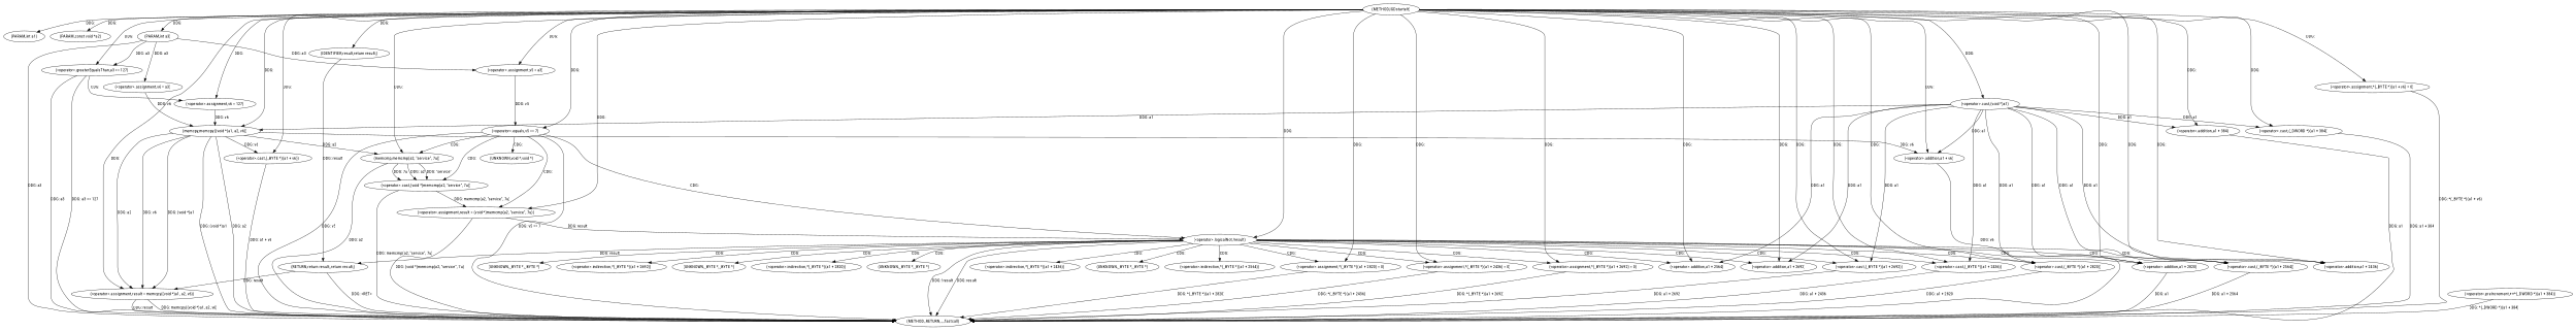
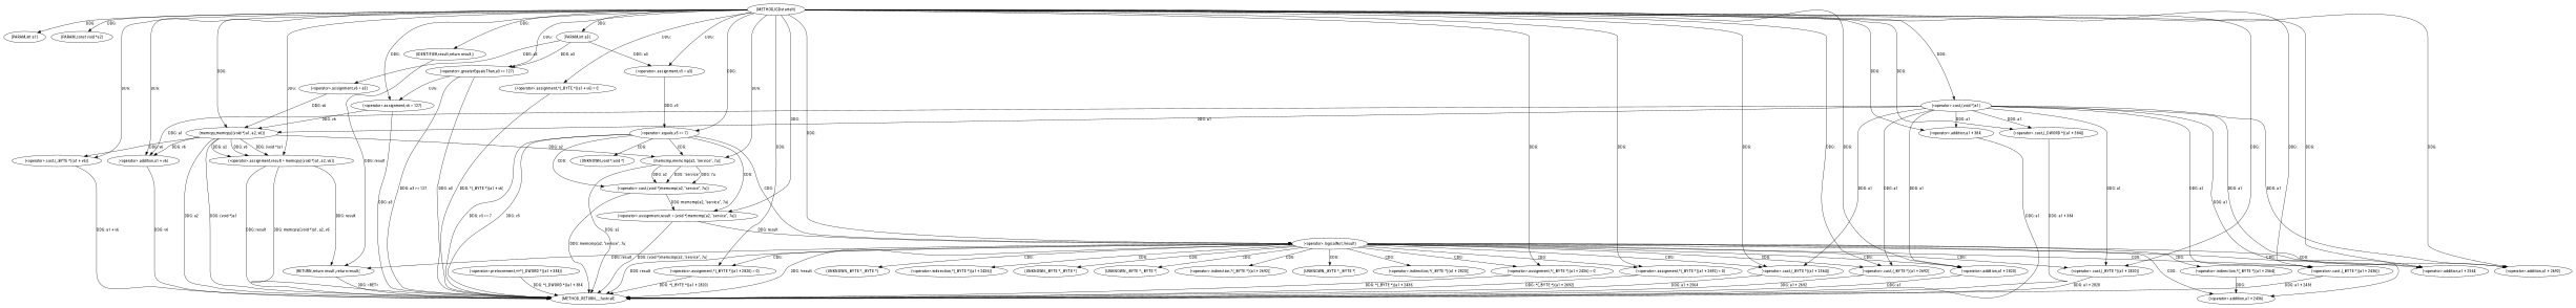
  digraph {
    fontname="Roboto Condensed"
    node [fontname="Roboto Condensed"]
    edge [fontname="Roboto Condensed"]
    n1 [label="(METHOD,IGDstartelt)"]
    n2 [label="(PARAM,int a1)"]
    n3 [label="(PARAM,const void *a2)"]
    n4 [label="(PARAM,int a3)"]
    n5 [label="(<operator>.assignment,v5 = a3)"]
    n6 [label="(<operator>.greaterEqualsThan,a3 >= 127)"]
    n7 [label="(<operator>.assignment,v6 = 127)"]
    n8 [label="(<operator>.assignment,result = memcpy((void *)a1, a2, v6))"]
    n9 [label="(memcpy,memcpy((void *)a1, a2, v6))"]
    n10 [label="(<operator>.cast,(void *)a1)"]
    n11 [label="(<operator>.assignment,*(_BYTE *)(a1 + v6) = 0)"]
    n12 [label="(<operator>.cast,(_BYTE *)(a1 + v6))"]
    n13 [label="(<operator>.addition,a1 + v6)"]
    n14 [label="(<operator>.cast,(_DWORD *)(a1 + 384))"]
    n15 [label="(<operator>.addition,a1 + 384)"]
    n16 [label="(<operator>.equals,v5 == 7)"]
    n17 [label="(<operator>.assignment,result = (void *)memcmp(a2, \"service\", 7u))"]
    n18 [label="(memcmp,memcmp(a2, \"service\", 7u))"]
    n19 [label="(<operator>.logicalNot,!result)"]
    n20 [label="(<operator>.assignment,*(_BYTE *)(a1 + 2436) = 0)"]
    n21 [label="(<operator>.cast,(_BYTE *)(a1 + 2436))"]
    n22 [label="(<operator>.addition,a1 + 2436)"]
    n23 [label="(<operator>.cast,(_BYTE *)(a1 + 2564))"]
    n24 [label="(<operator>.addition,a1 + 2564)"]
    n25 [label="(<operator>.assignment,*(_BYTE *)(a1 + 2692) = 0)"]
    n26 [label="(<operator>.cast,(_BYTE *)(a1 + 2692))"]
    n27 [label="(<operator>.addition,a1 + 2692)"]
    n28 [label="(<operator>.assignment,*(_BYTE *)(a1 + 2820) = 0)"]
    n29 [label="(<operator>.cast,(_BYTE *)(a1 + 2820))"]
    n30 [label="(<operator>.addition,a1 + 2820)"]
    n31 [label="(IDENTIFIER,result,return result;)"]
    n32 [label="(<operator>.assignment,v6 = a3)"]
    n33 [label="(METHOD_RETURN,__fastcall)"]
    n34 [label="(RETURN,return result;,return result;)"]
    n35 [label="(<operator>.cast,(void *)memcmp(a2, \"service\", 7u))"]
    n36 [label="(UNKNOWN,void *,void *)"]
    n37 [label="(<operator>.indirection,*(_BYTE *)(a1 + 2436))"]
    n38 [label="(UNKNOWN,_BYTE *,_BYTE *)"]
    n39 [label="(<operator>.indirection,*(_BYTE *)(a1 + 2564))"]
    n40 [label="(UNKNOWN,_BYTE *,_BYTE *)"]
    n41 [label="(<operator>.indirection,*(_BYTE *)(a1 + 2692))"]
    n42 [label="(UNKNOWN,_BYTE *,_BYTE *)"]
    n43 [label="(<operator>.indirection,*(_BYTE *)(a1 + 2820))"]
    n44 [label="(UNKNOWN,_BYTE *,_BYTE *)"]
    n45 [label="(<operator>.preIncrement,++*(_DWORD *)(a1 + 384))"]
    n1 -> n2 [label="DDG: "]
    n1 -> n3 [label="DDG: "]
    n1 -> n4 [label="DDG: "]
    n1 -> n5 [label="DDG: "]
    n1 -> n6 [label="DDG: "]
    n1 -> n7 [label="DDG: "]
    n1 -> n8 [label="DDG: "]
    n1 -> n9 [label="DDG: "]
    n1 -> n10 [label="DDG: "]
    n1 -> n11 [label="DDG: "]
    n1 -> n12 [label="DDG: "]
    n1 -> n13 [label="DDG: "]
    n1 -> n14 [label="DDG: "]
    n1 -> n15 [label="DDG: "]
    n1 -> n16 [label="DDG: "]
    n1 -> n17 [label="DDG: "]
    n1 -> n18 [label="DDG: "]
    n1 -> n19 [label="DDG: "]
    n1 -> n20 [label="DDG: "]
    n1 -> n21 [label="DDG: "]
-   n1 -> n22 [label="DDG: "]
+   n39 -> n22 [label="DDG: "]
    n1 -> n23 [label="DDG: "]
    n1 -> n24 [label="DDG: "]
    n1 -> n25 [label="DDG: "]
    n1 -> n26 [label="DDG: "]
    n1 -> n27 [label="DDG: "]
    n1 -> n28 [label="DDG: "]
    n1 -> n29 [label="DDG: "]
    n1 -> n30 [label="DDG: "]
    n1 -> n31 [label="DDG: "]
    n4 -> n5 [label="DDG: a3"]
    n4 -> n6 [label="DDG: a3"]
    n4 -> n32 [label="DDG: a3"]
-   n4 -> n33 [label="DDG: a3"]
+   n7 -> n33 [label="DDG: a3"]
    n5 -> n16 [label="DDG: v5"]
    n6 -> n7 [label="CDG: "]
    n6 -> n33 [label="DDG: a3 >= 127"]
    n6 -> n33 [label="DDG: a3"]
    n7 -> n9 [label="DDG: v6"]
    n8 -> n33 [label="DDG: memcpy((void *)a1, a2, v6)"]
    n8 -> n33 [label="DDG: result"]
-   n34 -> n8 [label="DDG: result"]
+   n8 -> n34 [label="DDG: result"]
    n9 -> n8 [label="DDG: (void *)a1"]
    n9 -> n8 [label="DDG: a2"]
    n9 -> n8 [label="DDG: v6"]
    n9 -> n12 [label="DDG: v6"]
    n9 -> n13 [label="DDG: v6"]
    n9 -> n18 [label="DDG: a2"]
    n9 -> n33 [label="DDG: (void *)a1"]
    n9 -> n33 [label="DDG: a2"]
    n10 -> n9 [label="DDG: a1"]
    n10 -> n13 [label="DDG: a1"]
    n10 -> n14 [label="DDG: a1"]
    n10 -> n15 [label="DDG: a1"]
    n10 -> n21 [label="DDG: a1"]
    n10 -> n22 [label="DDG: a1"]
    n10 -> n23 [label="DDG: a1"]
    n10 -> n24 [label="DDG: a1"]
    n10 -> n26 [label="DDG: a1"]
    n10 -> n27 [label="DDG: a1"]
    n10 -> n29 [label="DDG: a1"]
    n10 -> n30 [label="DDG: a1"]
    n11 -> n33 [label="DDG: *(_BYTE *)(a1 + v6)"]
    n12 -> n33 [label="DDG: a1 + v6"]
    n13 -> n33 [label="DDG: v6"]
    n14 -> n33 [label="DDG: a1 + 384"]
    n15 -> n33 [label="DDG: a1"]
    n16 -> n17 [label="CDG: "]
    n16 -> n18 [label="CDG: "]
    n16 -> n19 [label="CDG: "]
    n16 -> n33 [label="DDG: v5"]
    n16 -> n33 [label="DDG: v5 == 7"]
    n16 -> n35 [label="CDG: "]
    n16 -> n36 [label="CDG: "]
    n17 -> n19 [label="DDG: result"]
    n17 -> n33 [label="DDG: (void *)memcmp(a2, \"service\", 7u)"]
    n18 -> n33 [label="DDG: a2"]
    n18 -> n35 [label="DDG: a2"]
    n18 -> n35 [label="DDG: \"service\""]
    n18 -> n35 [label="DDG: 7u"]
    n19 -> n20 [label="CDG: "]
    n19 -> n21 [label="CDG: "]
    n19 -> n22 [label="CDG: "]
    n19 -> n23 [label="CDG: "]
    n19 -> n24 [label="CDG: "]
    n19 -> n25 [label="CDG: "]
    n19 -> n26 [label="CDG: "]
    n19 -> n27 [label="CDG: "]
    n19 -> n28 [label="CDG: "]
    n19 -> n29 [label="CDG: "]
    n19 -> n30 [label="CDG: "]
    n19 -> n33 [label="DDG: result"]
    n19 -> n33 [label="DDG: !result"]
    n19 -> n34 [label="DDG: result"]
    n19 -> n37 [label="CDG: "]
    n19 -> n38 [label="CDG: "]
    n19 -> n39 [label="CDG: "]
    n19 -> n40 [label="CDG: "]
    n19 -> n41 [label="CDG: "]
    n19 -> n42 [label="CDG: "]
    n19 -> n43 [label="CDG: "]
    n19 -> n44 [label="CDG: "]
    n20 -> n33 [label="DDG: *(_BYTE *)(a1 + 2436)"]
    n21 -> n33 [label="DDG: a1 + 2436"]
    n23 -> n33 [label="DDG: a1 + 2564"]
    n25 -> n33 [label="DDG: *(_BYTE *)(a1 + 2692)"]
    n26 -> n33 [label="DDG: a1 + 2692"]
    n28 -> n33 [label="DDG: *(_BYTE *)(a1 + 2820)"]
    n29 -> n33 [label="DDG: a1 + 2820"]
    n30 -> n33 [label="DDG: a1"]
    n31 -> n34 [label="DDG: result"]
    n32 -> n9 [label="DDG: v6"]
    n34 -> n33 [label="DDG: <RET>"]
    n35 -> n17 [label="DDG: memcmp(a2, \"service\", 7u)"]
    n35 -> n33 [label="DDG: memcmp(a2, \"service\", 7u)"]
    n45 -> n33 [label="DDG: *(_DWORD *)(a1 + 384)"]
  }
